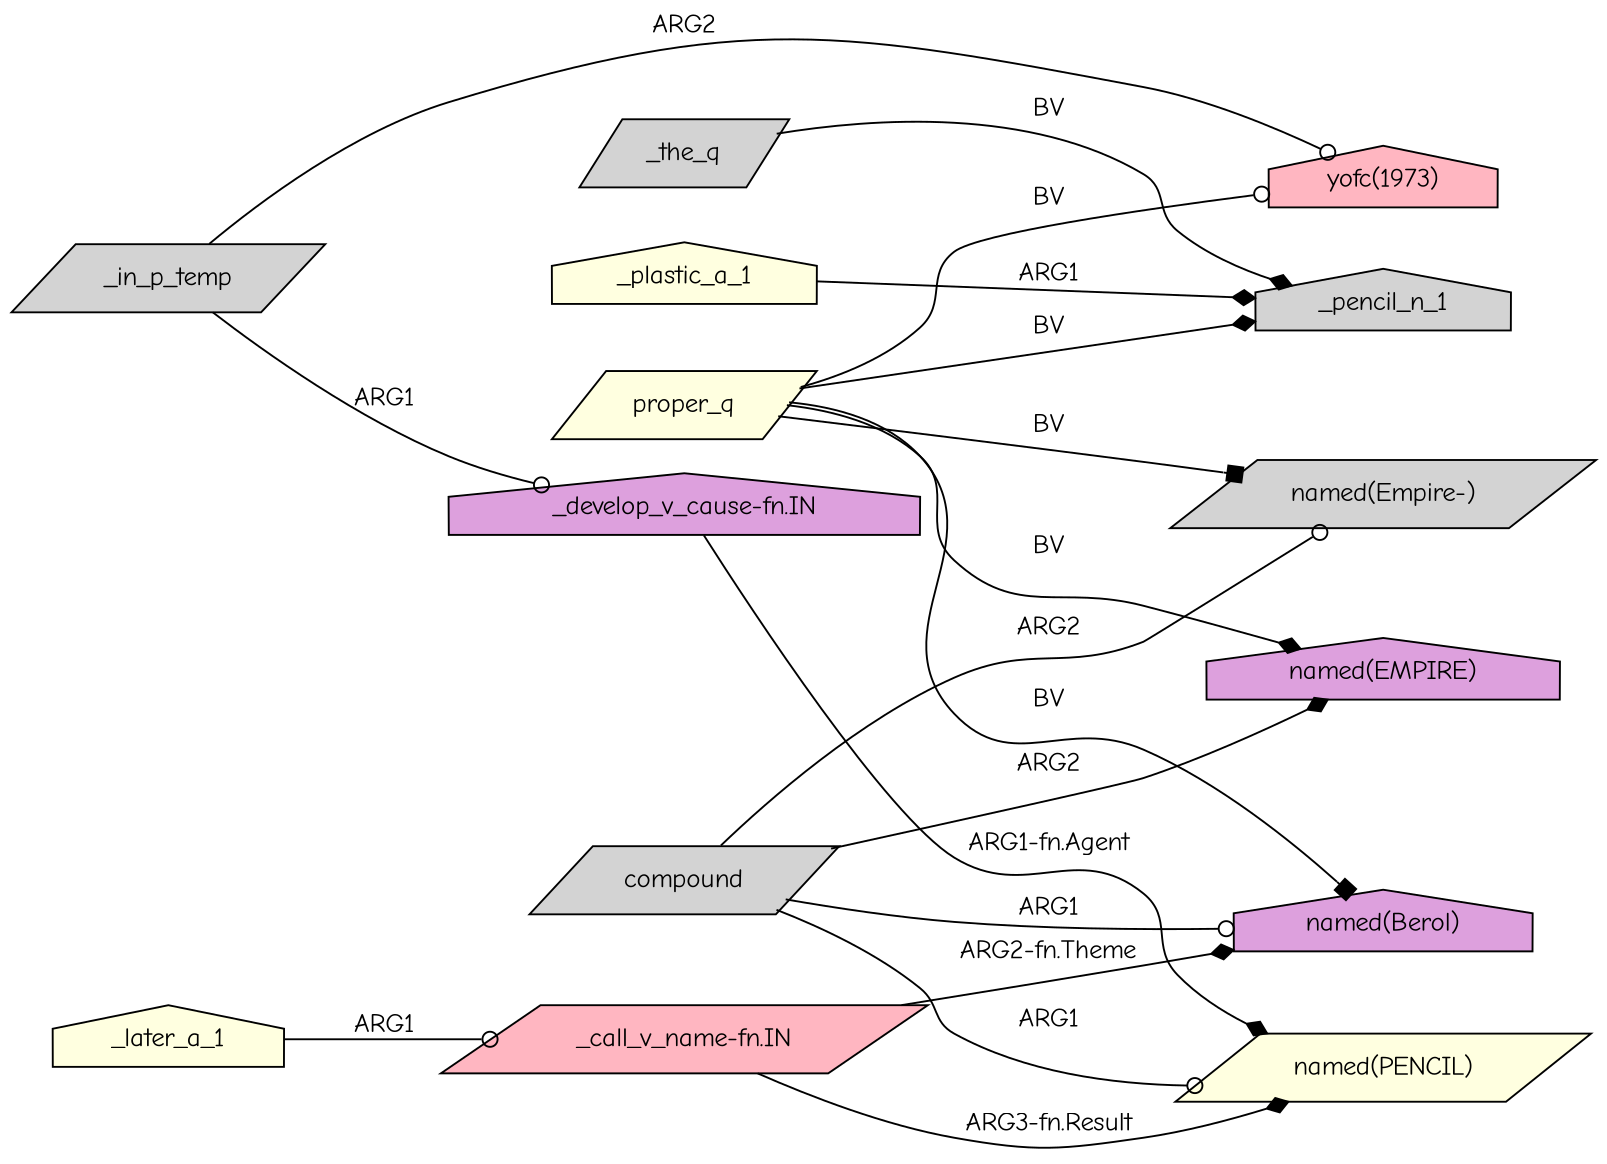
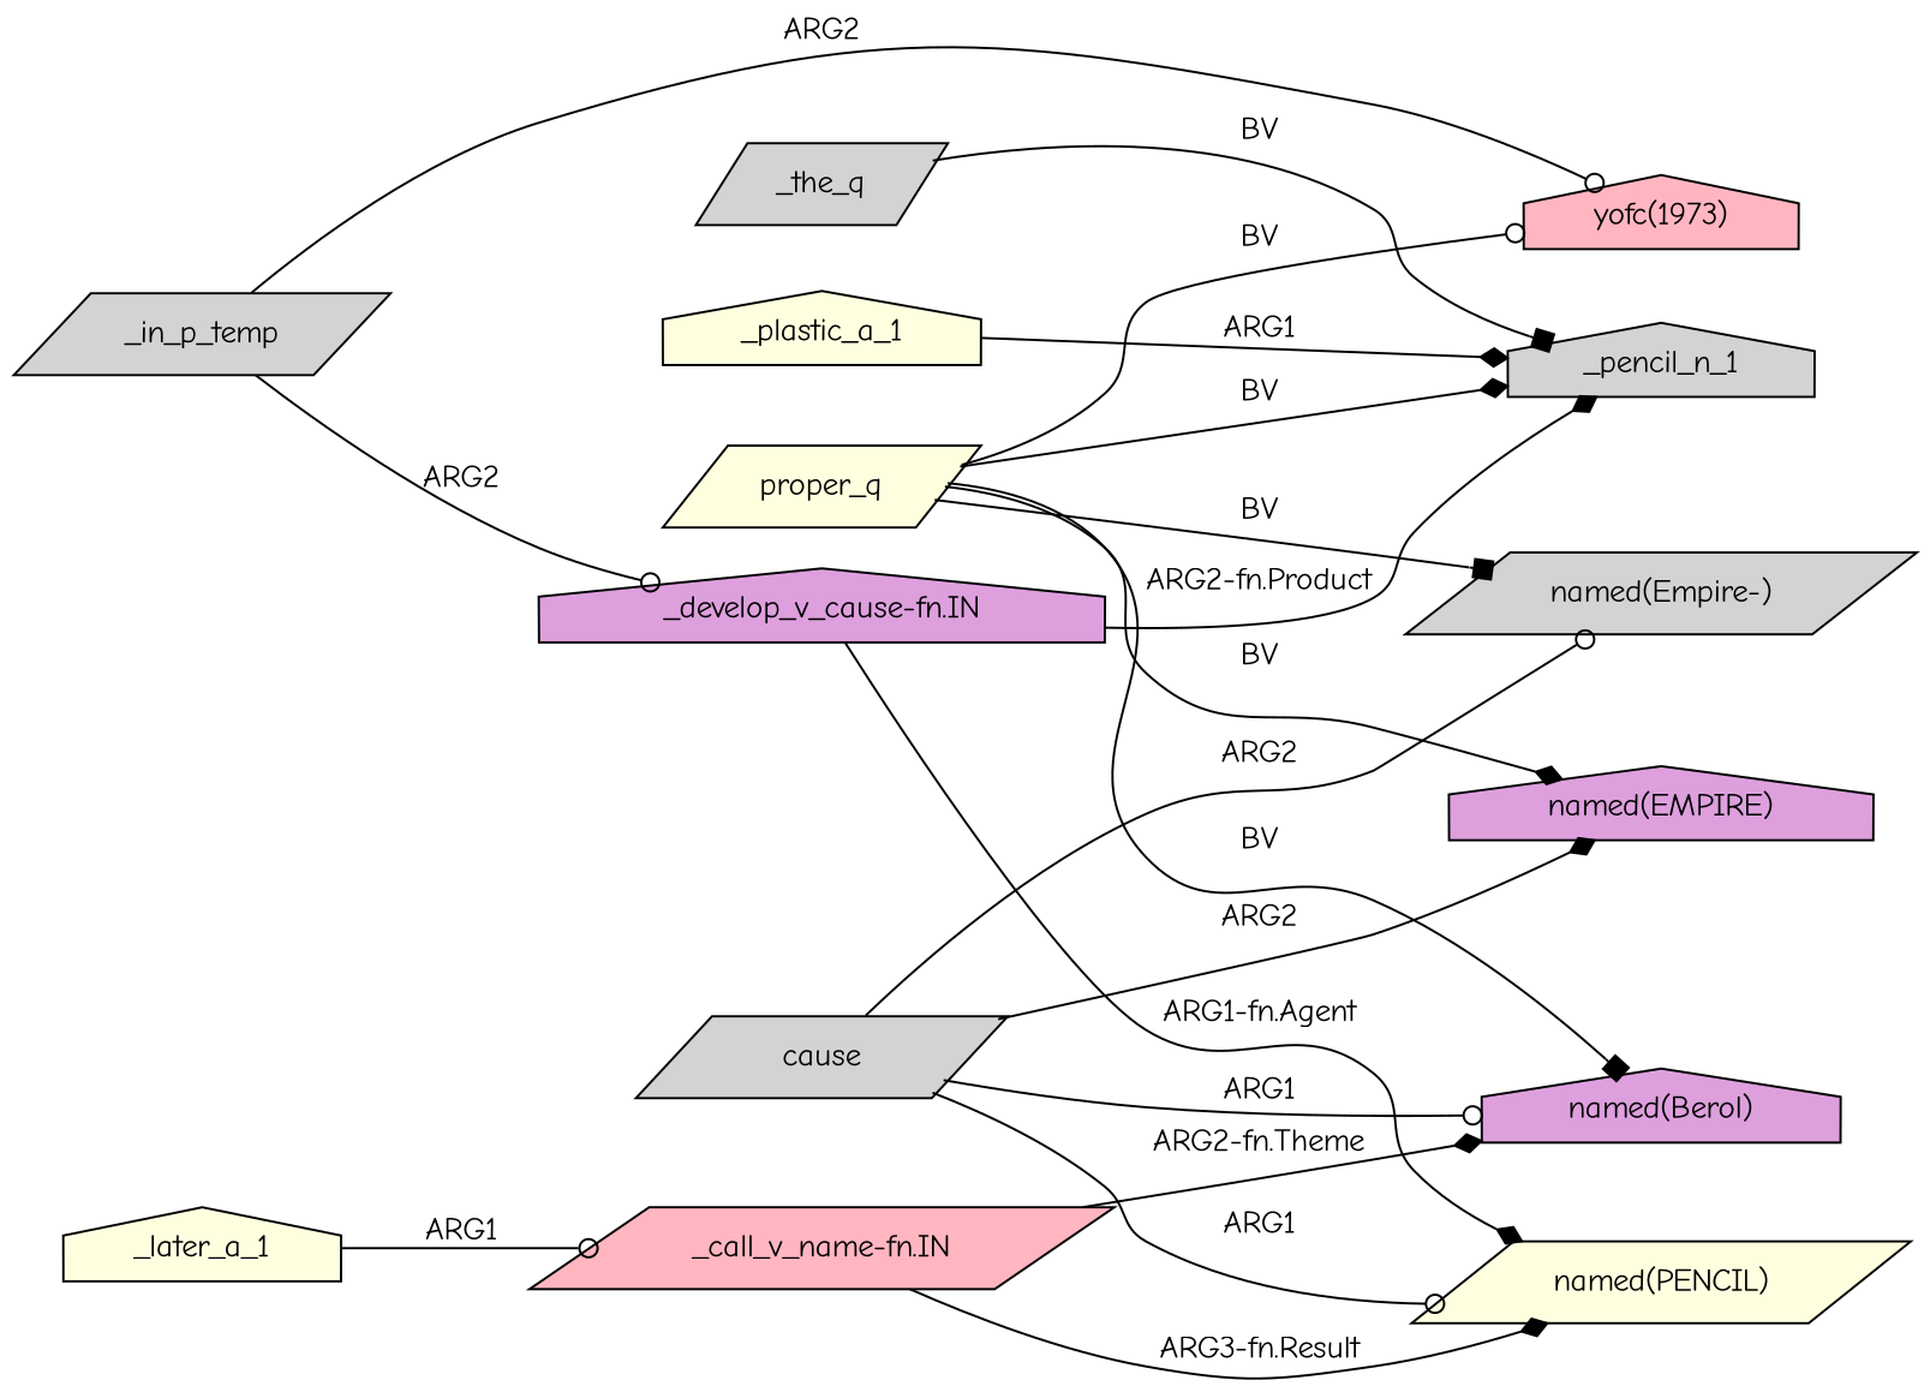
  digraph {
    fontname="Comic Neue"
    rankdir=LR
    node [fillcolor=lightgrey fontname="Comic Neue" shape=parallelogram style=filled]
    edge [arrowhead=diamond fontname="Comic Neue"]
    proper_q [fillcolor=lightyellow]
    "yofc(1973)" [fillcolor=lightpink shape=house]
    "named(Berol)" [fillcolor=plum shape=house]
    "named(Empire-)"
    "named(EMPIRE)" [fillcolor=plum shape=house]
    _pencil_n_1 [shape=house]
    "named(PENCIL)" [fillcolor=lightyellow]
    _later_a_1 [fillcolor=lightyellow shape=house]
    "_call_v_name-fn.IN" [fillcolor=lightpink]
    _in_p_temp
    "_develop_v_cause-fn.IN" [fillcolor=plum shape=house]
-   compound
+   compound [label=cause]
    _plastic_a_1 [fillcolor=lightyellow shape=house]
    _the_q
    proper_q -> "yofc(1973)" [arrowhead=odot label=BV]
    proper_q -> "named(Berol)" [arrowhead=box label=BV]
    proper_q -> "named(Empire-)" [arrowhead=box label=BV]
    proper_q -> "named(EMPIRE)" [label=BV]
    proper_q -> _pencil_n_1 [label=BV]
    _later_a_1 -> "_call_v_name-fn.IN" [arrowhead=odot label=ARG1]
    "_call_v_name-fn.IN" -> "named(Berol)" [label="ARG2-fn.Theme"]
    "_call_v_name-fn.IN" -> "named(PENCIL)" [label="ARG3-fn.Result"]
    _in_p_temp -> "yofc(1973)" [arrowhead=odot label=ARG2]
-   _in_p_temp -> "_develop_v_cause-fn.IN" [arrowhead=odot label=ARG1]
+   _in_p_temp -> "_develop_v_cause-fn.IN" [arrowhead=odot label=ARG2]
+   "_develop_v_cause-fn.IN" -> _pencil_n_1 [label="ARG2-fn.Product"]
    "_develop_v_cause-fn.IN" -> "named(PENCIL)" [label="ARG1-fn.Agent"]
    compound -> "named(Berol)" [arrowhead=odot label=ARG1]
    compound -> "named(Empire-)" [arrowhead=odot label=ARG2]
    compound -> "named(EMPIRE)" [label=ARG2]
    compound -> "named(PENCIL)" [arrowhead=odot label=ARG1]
    _plastic_a_1 -> _pencil_n_1 [label=ARG1]
-   _the_q -> _pencil_n_1 [label=BV]
+   _the_q -> _pencil_n_1 [arrowhead=box label=BV]
  }
